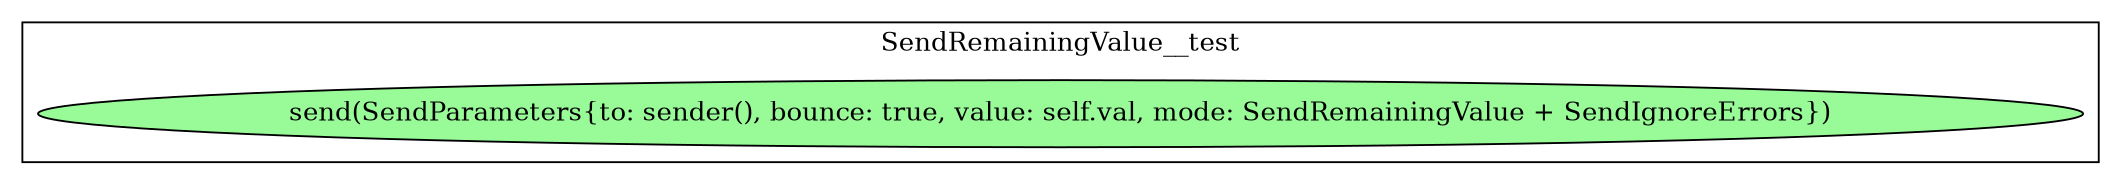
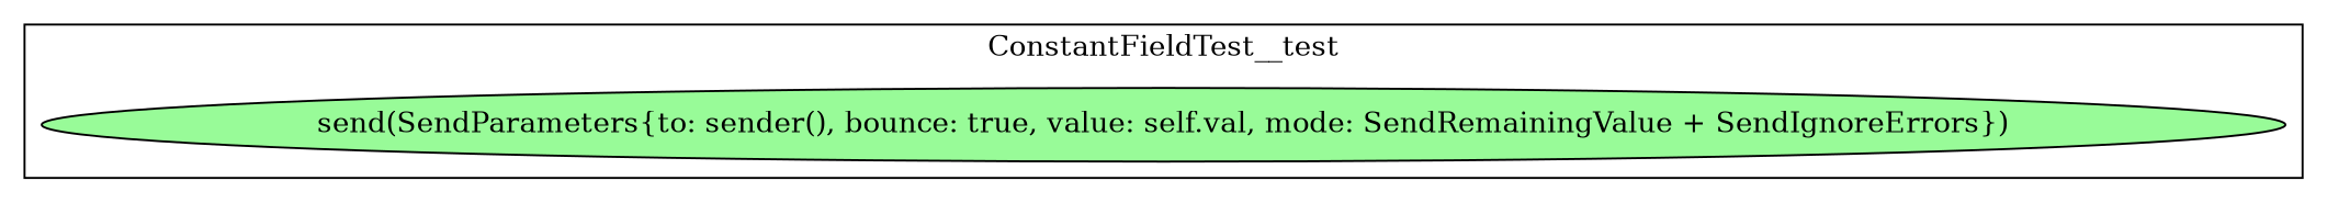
  digraph {
    n1 [fillcolor=palegreen label="send(SendParameters{to: sender(), bounce: true, value: self.val, mode: SendRemainingValue + SendIgnoreErrors})" shape=ellipse style=filled]
    subgraph cluster_1 {
-     label=SendRemainingValue__test
+     label=ConstantFieldTest__test
      n1
    }
  }
